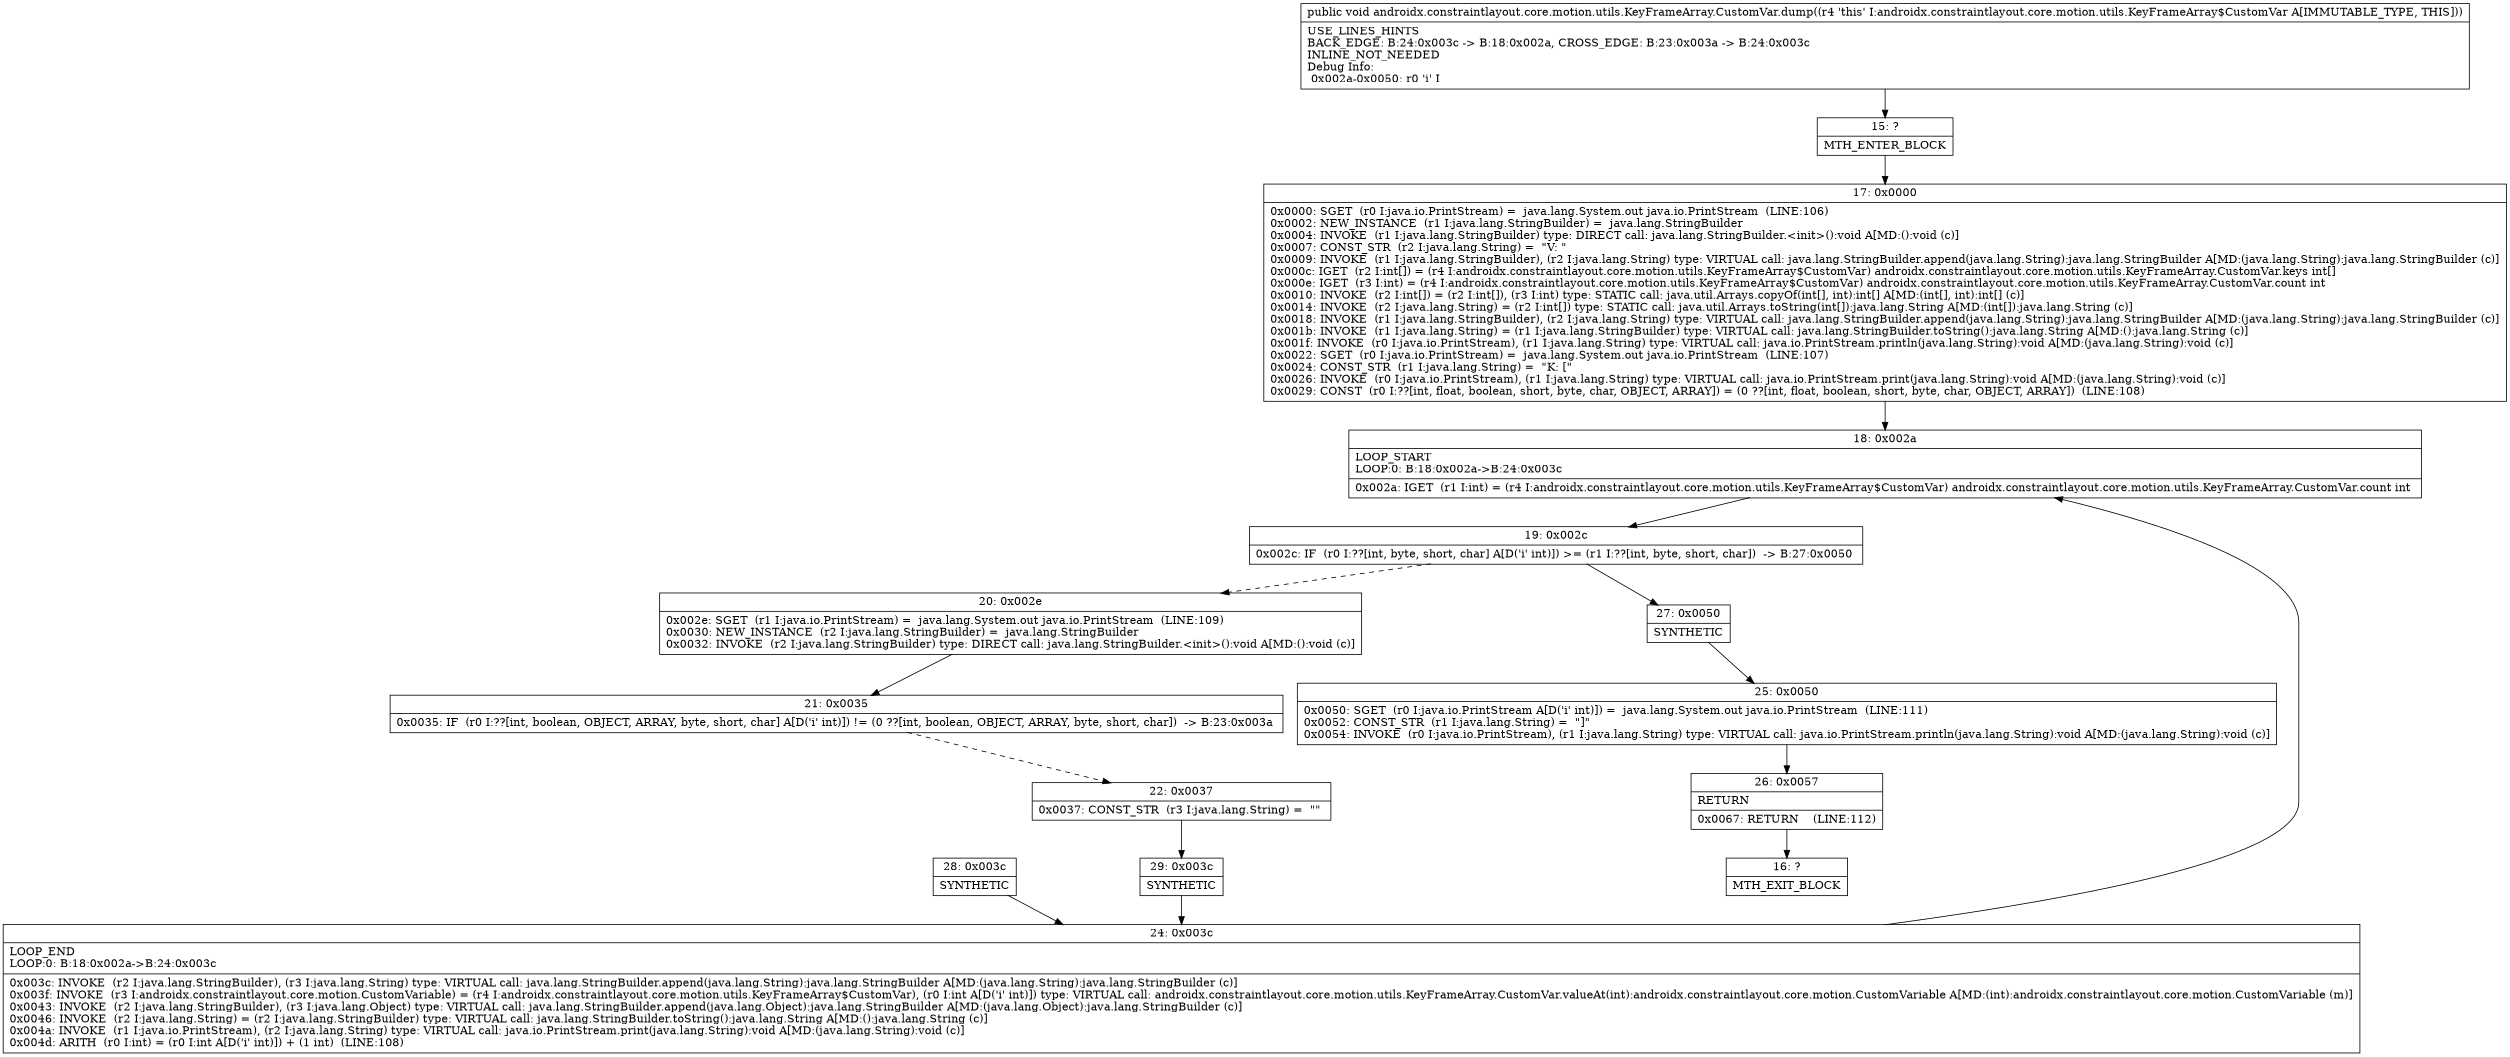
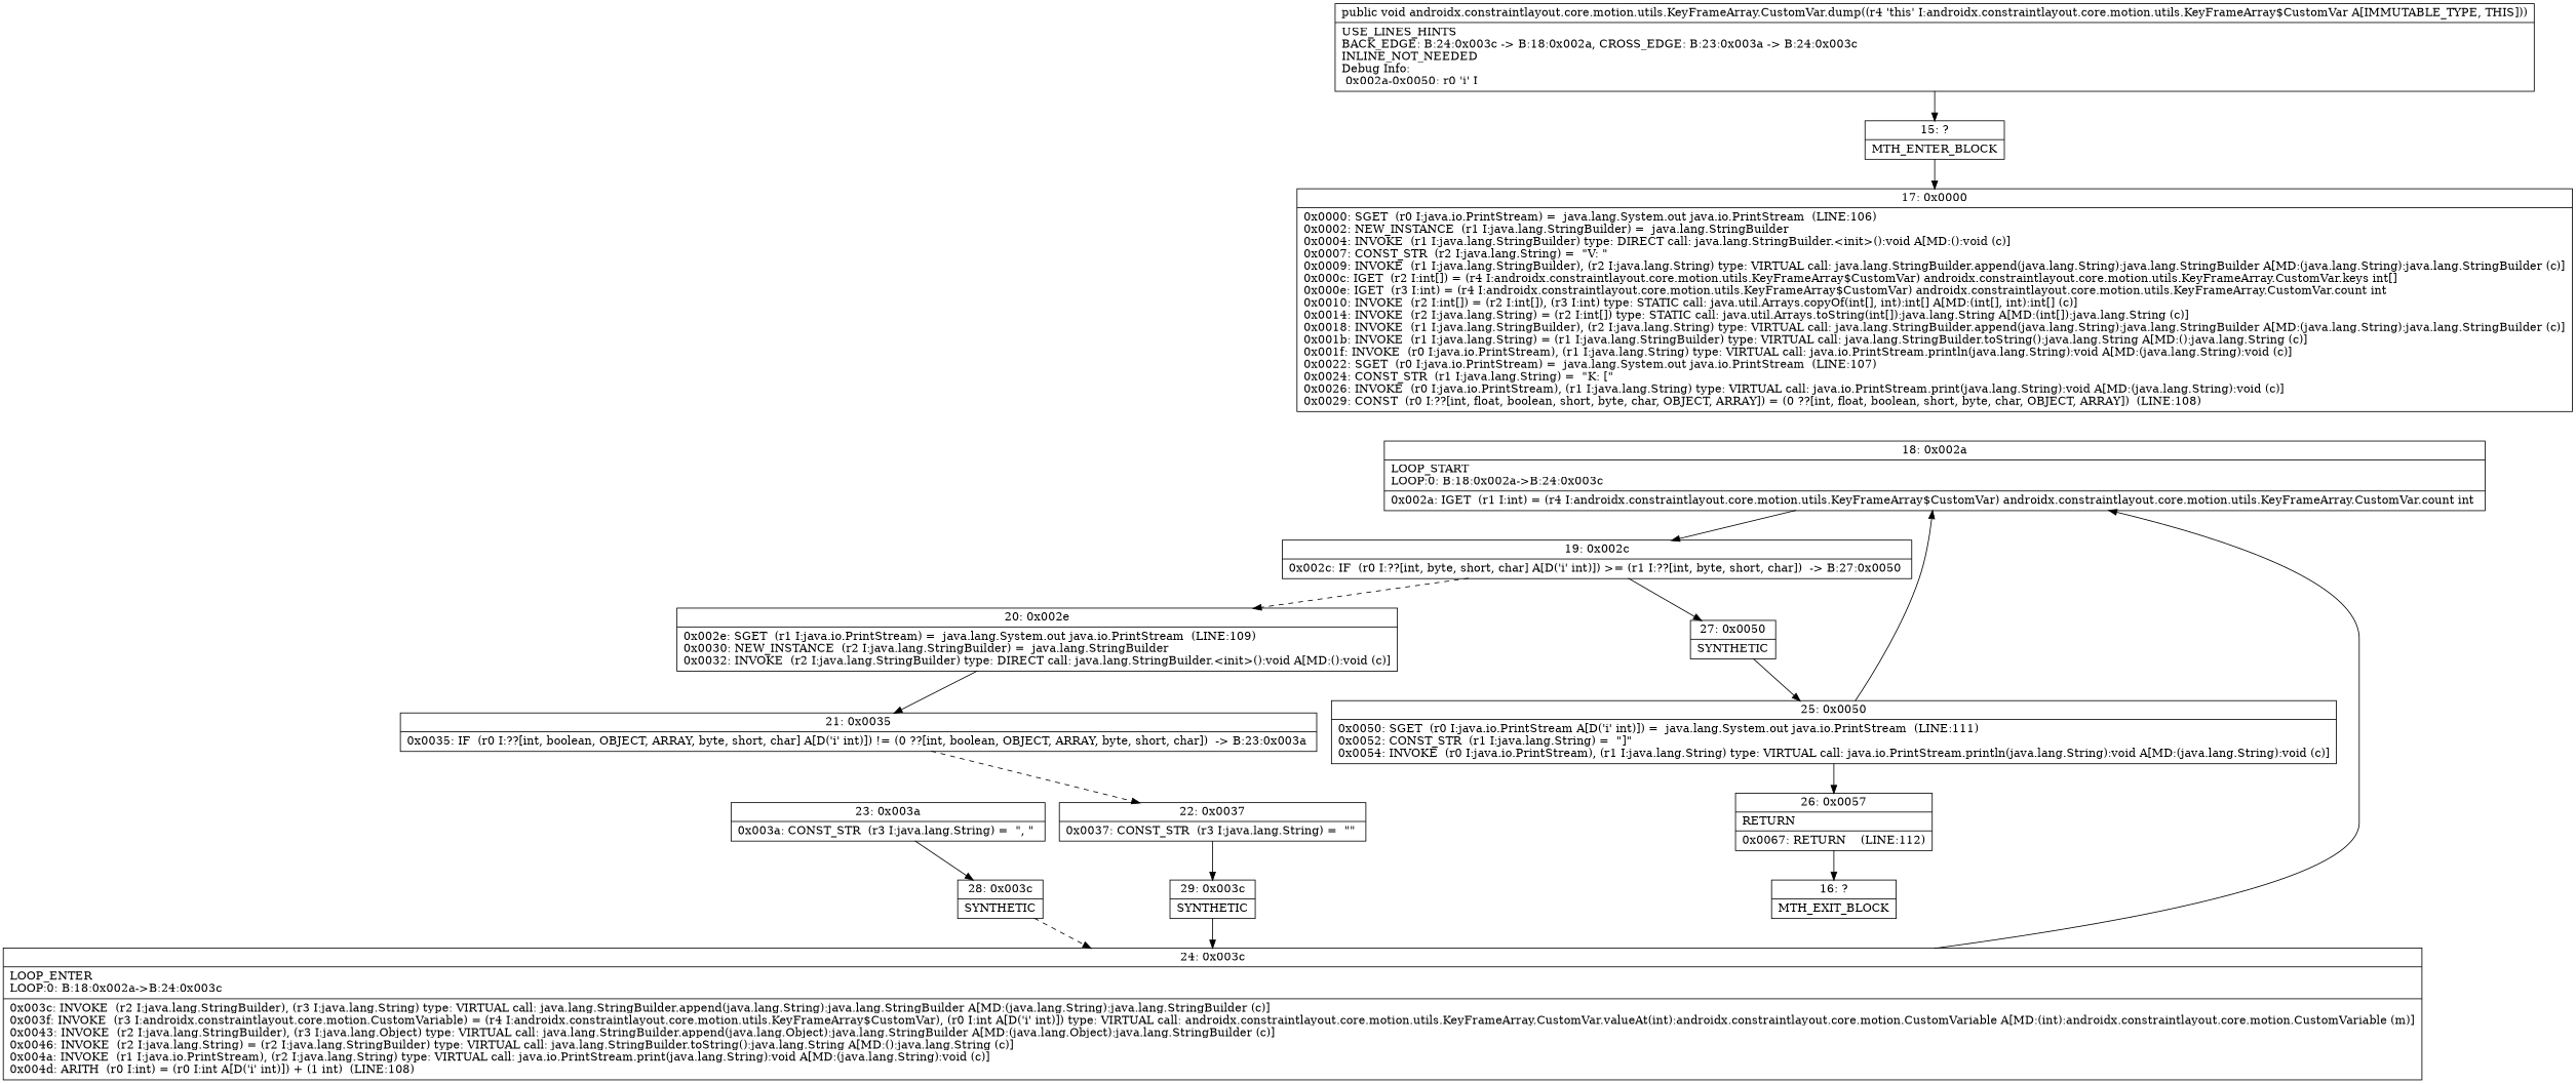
  digraph {
    node [shape=record]
    n1 [label="{15\:\ ?|MTH_ENTER_BLOCK\l}"]
    n2 [label="{17\:\ 0x0000|0x0000: SGET  (r0 I:java.io.PrintStream) =  java.lang.System.out java.io.PrintStream  (LINE:106)\l0x0002: NEW_INSTANCE  (r1 I:java.lang.StringBuilder) =  java.lang.StringBuilder \l0x0004: INVOKE  (r1 I:java.lang.StringBuilder) type: DIRECT call: java.lang.StringBuilder.\<init\>():void A[MD:():void (c)]\l0x0007: CONST_STR  (r2 I:java.lang.String) =  \"V: \" \l0x0009: INVOKE  (r1 I:java.lang.StringBuilder), (r2 I:java.lang.String) type: VIRTUAL call: java.lang.StringBuilder.append(java.lang.String):java.lang.StringBuilder A[MD:(java.lang.String):java.lang.StringBuilder (c)]\l0x000c: IGET  (r2 I:int[]) = (r4 I:androidx.constraintlayout.core.motion.utils.KeyFrameArray$CustomVar) androidx.constraintlayout.core.motion.utils.KeyFrameArray.CustomVar.keys int[] \l0x000e: IGET  (r3 I:int) = (r4 I:androidx.constraintlayout.core.motion.utils.KeyFrameArray$CustomVar) androidx.constraintlayout.core.motion.utils.KeyFrameArray.CustomVar.count int \l0x0010: INVOKE  (r2 I:int[]) = (r2 I:int[]), (r3 I:int) type: STATIC call: java.util.Arrays.copyOf(int[], int):int[] A[MD:(int[], int):int[] (c)]\l0x0014: INVOKE  (r2 I:java.lang.String) = (r2 I:int[]) type: STATIC call: java.util.Arrays.toString(int[]):java.lang.String A[MD:(int[]):java.lang.String (c)]\l0x0018: INVOKE  (r1 I:java.lang.StringBuilder), (r2 I:java.lang.String) type: VIRTUAL call: java.lang.StringBuilder.append(java.lang.String):java.lang.StringBuilder A[MD:(java.lang.String):java.lang.StringBuilder (c)]\l0x001b: INVOKE  (r1 I:java.lang.String) = (r1 I:java.lang.StringBuilder) type: VIRTUAL call: java.lang.StringBuilder.toString():java.lang.String A[MD:():java.lang.String (c)]\l0x001f: INVOKE  (r0 I:java.io.PrintStream), (r1 I:java.lang.String) type: VIRTUAL call: java.io.PrintStream.println(java.lang.String):void A[MD:(java.lang.String):void (c)]\l0x0022: SGET  (r0 I:java.io.PrintStream) =  java.lang.System.out java.io.PrintStream  (LINE:107)\l0x0024: CONST_STR  (r1 I:java.lang.String) =  \"K: [\" \l0x0026: INVOKE  (r0 I:java.io.PrintStream), (r1 I:java.lang.String) type: VIRTUAL call: java.io.PrintStream.print(java.lang.String):void A[MD:(java.lang.String):void (c)]\l0x0029: CONST  (r0 I:??[int, float, boolean, short, byte, char, OBJECT, ARRAY]) = (0 ??[int, float, boolean, short, byte, char, OBJECT, ARRAY])  (LINE:108)\l}"]
    n3 [label="{18\:\ 0x002a|LOOP_START\lLOOP:0: B:18:0x002a\-\>B:24:0x003c\l|0x002a: IGET  (r1 I:int) = (r4 I:androidx.constraintlayout.core.motion.utils.KeyFrameArray$CustomVar) androidx.constraintlayout.core.motion.utils.KeyFrameArray.CustomVar.count int \l}"]
    n4 [label="{19\:\ 0x002c|0x002c: IF  (r0 I:??[int, byte, short, char] A[D('i' int)]) \>= (r1 I:??[int, byte, short, char])  \-\> B:27:0x0050 \l}"]
    n5 [label="{20\:\ 0x002e|0x002e: SGET  (r1 I:java.io.PrintStream) =  java.lang.System.out java.io.PrintStream  (LINE:109)\l0x0030: NEW_INSTANCE  (r2 I:java.lang.StringBuilder) =  java.lang.StringBuilder \l0x0032: INVOKE  (r2 I:java.lang.StringBuilder) type: DIRECT call: java.lang.StringBuilder.\<init\>():void A[MD:():void (c)]\l}"]
    n6 [label="{27\:\ 0x0050|SYNTHETIC\l}"]
    n7 [label="{21\:\ 0x0035|0x0035: IF  (r0 I:??[int, boolean, OBJECT, ARRAY, byte, short, char] A[D('i' int)]) != (0 ??[int, boolean, OBJECT, ARRAY, byte, short, char])  \-\> B:23:0x003a \l}"]
    n8 [label="{25\:\ 0x0050|0x0050: SGET  (r0 I:java.io.PrintStream A[D('i' int)]) =  java.lang.System.out java.io.PrintStream  (LINE:111)\l0x0052: CONST_STR  (r1 I:java.lang.String) =  \"]\" \l0x0054: INVOKE  (r0 I:java.io.PrintStream), (r1 I:java.lang.String) type: VIRTUAL call: java.io.PrintStream.println(java.lang.String):void A[MD:(java.lang.String):void (c)]\l}"]
    n9 [label="{22\:\ 0x0037|0x0037: CONST_STR  (r3 I:java.lang.String) =  \"\" \l}"]
    n10 [label="{29\:\ 0x003c|SYNTHETIC\l}"]
+   n11 [label="{23\:\ 0x003a|0x003a: CONST_STR  (r3 I:java.lang.String) =  \", \" \l}"]
    n12 [label="{28\:\ 0x003c|SYNTHETIC\l}"]
-   n13 [label="{24\:\ 0x003c|LOOP_END\lLOOP:0: B:18:0x002a\-\>B:24:0x003c\l|0x003c: INVOKE  (r2 I:java.lang.StringBuilder), (r3 I:java.lang.String) type: VIRTUAL call: java.lang.StringBuilder.append(java.lang.String):java.lang.StringBuilder A[MD:(java.lang.String):java.lang.StringBuilder (c)]\l0x003f: INVOKE  (r3 I:androidx.constraintlayout.core.motion.CustomVariable) = (r4 I:androidx.constraintlayout.core.motion.utils.KeyFrameArray$CustomVar), (r0 I:int A[D('i' int)]) type: VIRTUAL call: androidx.constraintlayout.core.motion.utils.KeyFrameArray.CustomVar.valueAt(int):androidx.constraintlayout.core.motion.CustomVariable A[MD:(int):androidx.constraintlayout.core.motion.CustomVariable (m)]\l0x0043: INVOKE  (r2 I:java.lang.StringBuilder), (r3 I:java.lang.Object) type: VIRTUAL call: java.lang.StringBuilder.append(java.lang.Object):java.lang.StringBuilder A[MD:(java.lang.Object):java.lang.StringBuilder (c)]\l0x0046: INVOKE  (r2 I:java.lang.String) = (r2 I:java.lang.StringBuilder) type: VIRTUAL call: java.lang.StringBuilder.toString():java.lang.String A[MD:():java.lang.String (c)]\l0x004a: INVOKE  (r1 I:java.io.PrintStream), (r2 I:java.lang.String) type: VIRTUAL call: java.io.PrintStream.print(java.lang.String):void A[MD:(java.lang.String):void (c)]\l0x004d: ARITH  (r0 I:int) = (r0 I:int A[D('i' int)]) + (1 int)  (LINE:108)\l}"]
+   n13 [label="{24\:\ 0x003c|LOOP_ENTER\lLOOP:0: B:18:0x002a\-\>B:24:0x003c\l|0x003c: INVOKE  (r2 I:java.lang.StringBuilder), (r3 I:java.lang.String) type: VIRTUAL call: java.lang.StringBuilder.append(java.lang.String):java.lang.StringBuilder A[MD:(java.lang.String):java.lang.StringBuilder (c)]\l0x003f: INVOKE  (r3 I:androidx.constraintlayout.core.motion.CustomVariable) = (r4 I:androidx.constraintlayout.core.motion.utils.KeyFrameArray$CustomVar), (r0 I:int A[D('i' int)]) type: VIRTUAL call: androidx.constraintlayout.core.motion.utils.KeyFrameArray.CustomVar.valueAt(int):androidx.constraintlayout.core.motion.CustomVariable A[MD:(int):androidx.constraintlayout.core.motion.CustomVariable (m)]\l0x0043: INVOKE  (r2 I:java.lang.StringBuilder), (r3 I:java.lang.Object) type: VIRTUAL call: java.lang.StringBuilder.append(java.lang.Object):java.lang.StringBuilder A[MD:(java.lang.Object):java.lang.StringBuilder (c)]\l0x0046: INVOKE  (r2 I:java.lang.String) = (r2 I:java.lang.StringBuilder) type: VIRTUAL call: java.lang.StringBuilder.toString():java.lang.String A[MD:():java.lang.String (c)]\l0x004a: INVOKE  (r1 I:java.io.PrintStream), (r2 I:java.lang.String) type: VIRTUAL call: java.io.PrintStream.print(java.lang.String):void A[MD:(java.lang.String):void (c)]\l0x004d: ARITH  (r0 I:int) = (r0 I:int A[D('i' int)]) + (1 int)  (LINE:108)\l}"]
    n14 [label="{26\:\ 0x0057|RETURN\l|0x0067: RETURN    (LINE:112)\l}"]
    n15 [label="{16\:\ ?|MTH_EXIT_BLOCK\l}"]
    n16 [label="{public void androidx.constraintlayout.core.motion.utils.KeyFrameArray.CustomVar.dump((r4 'this' I:androidx.constraintlayout.core.motion.utils.KeyFrameArray$CustomVar A[IMMUTABLE_TYPE, THIS]))  | USE_LINES_HINTS\lBACK_EDGE: B:24:0x003c \-\> B:18:0x002a, CROSS_EDGE: B:23:0x003a \-\> B:24:0x003c\lINLINE_NOT_NEEDED\lDebug Info:\l  0x002a\-0x0050: r0 'i' I\l}"]
    n1 -> n2
-   n2 -> n3
+   n8 -> n3
    n3 -> n4
    n4 -> n5 [style=dashed]
    n4 -> n6
    n5 -> n7
    n6 -> n8
    n7 -> n9 [style=dashed]
    n8 -> n14
    n9 -> n10
    n10 -> n13
-   n12 -> n13
+   n11 -> n12
+   n12 -> n13 [style=dashed]
    n13 -> n3
    n14 -> n15
    n16 -> n1
  }
